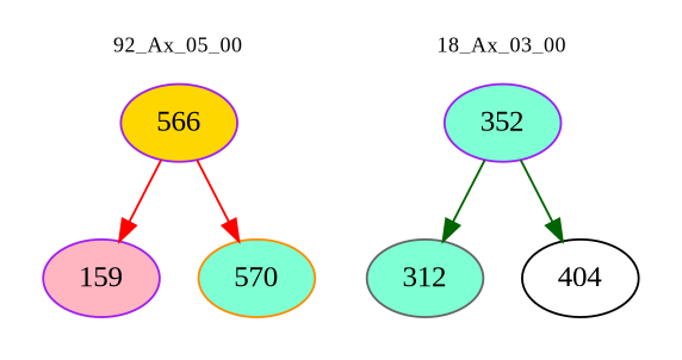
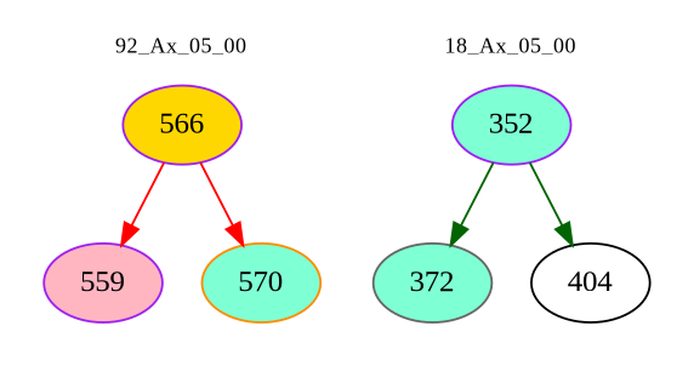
  digraph {
    fontname="Liberation Serif"
    node [color=purple fillcolor=aquamarine fontname="Liberation Serif" style=filled]
    edge [color=red fontname="Liberation Serif"]
    n1 [fillcolor=gold label=566]
-   n2 [fillcolor=lightpink label=159]
+   n2 [fillcolor=lightpink label=559]
    n3 [color=darkorange label=570]
    n4 [label=352]
-   n5 [color=gray40 label=312]
+   n5 [color=gray40 label=372]
    n6 [color=black fillcolor=white label=404]
    subgraph cluster_1 {
      color=white
      fontsize=10
      label="92_Ax_05_00"
      n1
      n2
      n3
    }
    subgraph cluster_2 {
      color=white
      fontsize=10
-     label="18_Ax_03_00"
+     label="18_Ax_05_00"
      n4
      n5
      n6
    }
    n1 -> n2
    n1 -> n3
    n4 -> n5 [color=darkgreen]
    n4 -> n6 [color=darkgreen]
  }
